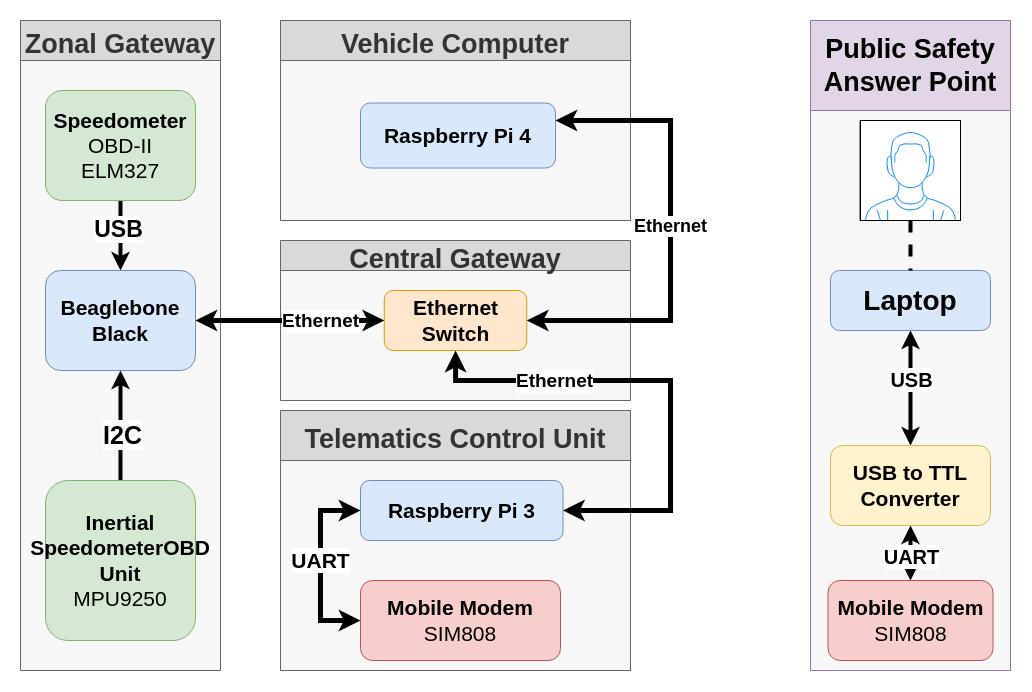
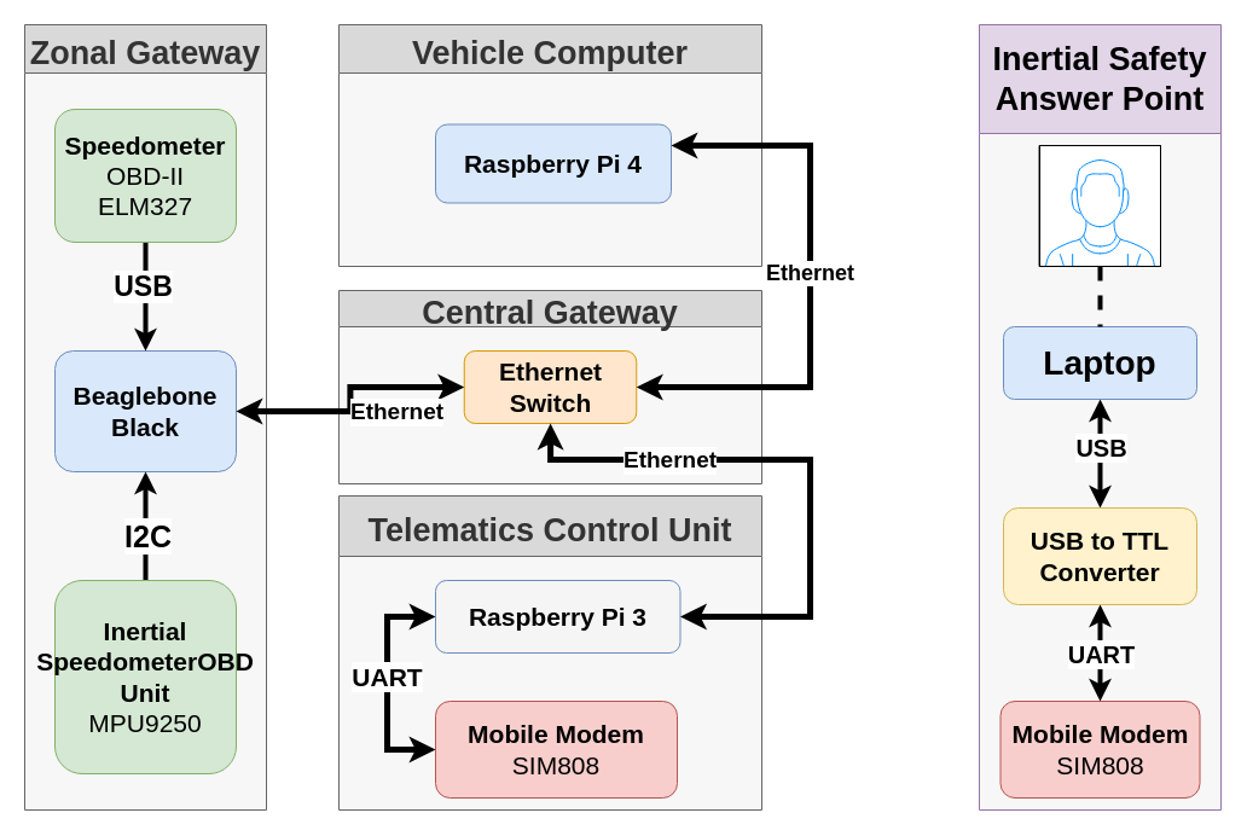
  <mxCell id="0" />
  <mxCell id="1" parent="0" />
  <mxCell id="2" value="Zonal Gateway" style="swimlane;strokeColor=#666666;fontColor=#333333;fontSize=27;startSize=40;swimlaneFillColor=#F7F7F7;fillColor=#D9D9D9;" parent="1" vertex="1"><mxGeometry x="20" y="20" width="200" height="650" as="geometry" /></mxCell>
- <mxCell id="3" value="Beaglebone Black" style="rounded=1;whiteSpace=wrap;html=1;fontStyle=1;fontSize=21;fillColor=#dae8fc;strokeColor=#6c8ebf;" parent="2" vertex="1"><mxGeometry x="25" y="250" width="150" height="100" as="geometry" /></mxCell>
+ <mxCell id="3" value="Beaglebone Black" style="rounded=1;whiteSpace=wrap;html=1;fontStyle=1;fontSize=21;fillColor=#dae8fc;strokeColor=#6c8ebf;" parent="2" vertex="1"><mxGeometry x="25" y="270" width="150" height="100" as="geometry" /></mxCell>
  <mxCell id="4" style="edgeStyle=orthogonalEdgeStyle;rounded=0;orthogonalLoop=1;jettySize=auto;html=1;entryX=0.5;entryY=1;entryDx=0;entryDy=0;startArrow=none;startFill=0;strokeWidth=4;" parent="2" source="6" target="3" edge="1"><mxGeometry relative="1" as="geometry"><mxPoint x="90" y="450" as="targetPoint" /></mxGeometry></mxCell>
  <mxCell id="5" value="I2C" style="edgeLabel;html=1;align=center;verticalAlign=middle;resizable=0;points=[];fontSize=25;fontStyle=1" parent="4" vertex="1" connectable="0"><mxGeometry x="-0.134" y="-1" relative="1" as="geometry"><mxPoint y="1" as="offset" /></mxGeometry></mxCell>
  <mxCell id="6" value="Inertial SpeedometerOBD Unit&lt;br style=&quot;font-size: 21px&quot;&gt;&lt;span style=&quot;font-weight: normal&quot;&gt;MPU9250&lt;/span&gt;" style="rounded=1;whiteSpace=wrap;html=1;fontStyle=1;fontSize=21;fillColor=#d5e8d4;strokeColor=#82b366;" parent="2" vertex="1"><mxGeometry x="25" y="460" width="150" height="160" as="geometry" /></mxCell>
  <mxCell id="7" style="edgeStyle=orthogonalEdgeStyle;rounded=0;orthogonalLoop=1;jettySize=auto;html=1;startArrow=none;startFill=0;entryX=0.5;entryY=0;entryDx=0;entryDy=0;fontSize=25;fontStyle=1;strokeWidth=4;" parent="2" source="9" target="3" edge="1"><mxGeometry relative="1" as="geometry"><mxPoint x="90" y="140" as="targetPoint" /></mxGeometry></mxCell>
  <mxCell id="8" value="USB" style="edgeLabel;html=1;align=center;verticalAlign=middle;resizable=0;points=[];fontStyle=1;fontSize=23;" parent="7" vertex="1" connectable="0"><mxGeometry x="-0.2" y="-3" relative="1" as="geometry"><mxPoint as="offset" /></mxGeometry></mxCell>
  <mxCell id="9" value="Speedometer&lt;br style=&quot;font-size: 21px&quot;&gt;&lt;span style=&quot;font-weight: normal&quot;&gt;OBD-II ELM327&lt;/span&gt;" style="rounded=1;whiteSpace=wrap;html=1;fontStyle=1;fontSize=21;fillColor=#d5e8d4;strokeColor=#82b366;" parent="2" vertex="1"><mxGeometry x="25" y="70" width="150" height="110" as="geometry" /></mxCell>
  <mxCell id="10" value="Telematics Control Unit" style="swimlane;strokeColor=#666666;fontColor=#333333;fontSize=27;startSize=50;swimlaneFillColor=#F7F7F7;fillColor=#D9D9D9;" parent="1" vertex="1"><mxGeometry x="280" y="410" width="350" height="260" as="geometry" /></mxCell>
  <mxCell id="11" style="edgeStyle=orthogonalEdgeStyle;rounded=0;orthogonalLoop=1;jettySize=auto;html=1;entryX=0;entryY=0.5;entryDx=0;entryDy=0;exitX=0;exitY=0.5;exitDx=0;exitDy=0;startArrow=classic;startFill=1;fontSize=25;fontStyle=1;endArrow=classic;endFill=1;strokeWidth=5;" parent="10" source="13" target="14" edge="1"><mxGeometry relative="1" as="geometry"><Array as="points"><mxPoint x="40" y="100" /><mxPoint x="40" y="210" /></Array></mxGeometry></mxCell>
  <mxCell id="12" value="UART" style="edgeLabel;html=1;align=center;verticalAlign=middle;resizable=0;points=[];fontSize=21;fontStyle=1" parent="11" vertex="1" connectable="0"><mxGeometry x="-0.154" y="-1" relative="1" as="geometry"><mxPoint y="9.51" as="offset" /></mxGeometry></mxCell>
- <mxCell id="13" value="Raspberry Pi 3" style="rounded=1;whiteSpace=wrap;html=1;fontStyle=1;fontSize=21;fillColor=#dae8fc;strokeColor=#6c8ebf;" parent="10" vertex="1"><mxGeometry x="80" y="70" width="202.5" height="60" as="geometry" /></mxCell>
+ <mxCell id="13" value="Raspberry Pi 3" style="rounded=1;whiteSpace=wrap;html=1;fontStyle=1;fontSize=21;fillColor=#f5f5f5;strokeColor=#6c8ebf;" parent="10" vertex="1"><mxGeometry x="80" y="70" width="202.5" height="60" as="geometry" /></mxCell>
  <mxCell id="14" value="Mobile Modem&lt;br&gt;&lt;span style=&quot;font-weight: normal&quot;&gt;SIM808&lt;/span&gt;" style="rounded=1;whiteSpace=wrap;html=1;fontStyle=1;fontSize=21;fillColor=#f8cecc;strokeColor=#b85450;" parent="10" vertex="1"><mxGeometry x="80" y="170" width="200" height="80" as="geometry" /></mxCell>
  <mxCell id="15" value="Vehicle Computer" style="swimlane;strokeColor=#666666;fontColor=#333333;fontSize=27;startSize=40;swimlaneFillColor=#F7F7F7;fillColor=#D9D9D9;" parent="1" vertex="1"><mxGeometry x="280" y="20" width="350" height="200" as="geometry" /></mxCell>
  <mxCell id="16" value="Raspberry Pi 4" style="rounded=1;whiteSpace=wrap;html=1;fontStyle=1;fontSize=21;fillColor=#dae8fc;strokeColor=#6c8ebf;" parent="15" vertex="1"><mxGeometry x="80" y="82.5" width="195" height="65" as="geometry" /></mxCell>
  <mxCell id="17" value="Central Gateway" style="swimlane;strokeColor=#666666;fontColor=#333333;fontSize=27;startSize=30;swimlaneFillColor=#F7F7F7;fillColor=#D9D9D9;" parent="1" vertex="1"><mxGeometry x="280" y="240" width="350" height="160" as="geometry" /></mxCell>
  <mxCell id="18" value="Ethernet Switch" style="rounded=1;whiteSpace=wrap;html=1;fontStyle=1;fontSize=21;fillColor=#ffe6cc;strokeColor=#d79b00;" parent="17" vertex="1"><mxGeometry x="103.75" y="50" width="142.5" height="60" as="geometry" /></mxCell>
  <mxCell id="19" style="edgeStyle=orthogonalEdgeStyle;rounded=0;orthogonalLoop=1;jettySize=auto;html=1;entryX=1;entryY=0.5;entryDx=0;entryDy=0;startArrow=classic;startFill=1;fontSize=25;fontStyle=1;endArrow=classic;endFill=1;strokeWidth=5;" parent="1" source="16" target="18" edge="1"><mxGeometry relative="1" as="geometry"><Array as="points"><mxPoint x="670" y="120" /><mxPoint x="670" y="320" /></Array></mxGeometry></mxCell>
  <mxCell id="20" value="Ethernet" style="edgeLabel;html=1;align=center;verticalAlign=middle;resizable=0;points=[];fontStyle=1;fontSize=18;" parent="19" vertex="1" connectable="0"><mxGeometry x="0.05" y="-1" relative="1" as="geometry"><mxPoint y="-20.71" as="offset" /></mxGeometry></mxCell>
  <mxCell id="21" style="edgeStyle=orthogonalEdgeStyle;rounded=0;orthogonalLoop=1;jettySize=auto;html=1;entryX=0;entryY=0.5;entryDx=0;entryDy=0;startArrow=classic;startFill=1;fontSize=25;fontStyle=1;endArrow=classic;endFill=1;strokeWidth=5;" parent="1" source="3" target="18" edge="1"><mxGeometry relative="1" as="geometry" /></mxCell>
  <mxCell id="22" value="Ethernet" style="edgeLabel;html=1;align=center;verticalAlign=middle;resizable=0;points=[];fontStyle=1;fontSize=19;" parent="21" vertex="1" connectable="0"><mxGeometry x="-0.201" y="1" relative="1" as="geometry"><mxPoint x="49.57" y="1" as="offset" /></mxGeometry></mxCell>
  <mxCell id="23" style="edgeStyle=orthogonalEdgeStyle;rounded=0;orthogonalLoop=1;jettySize=auto;html=1;startArrow=classic;startFill=1;entryX=1;entryY=0.5;entryDx=0;entryDy=0;fontSize=25;fontStyle=1;endArrow=classic;endFill=1;strokeWidth=5;" parent="1" source="18" target="13" edge="1"><mxGeometry relative="1" as="geometry"><mxPoint x="515" y="540" as="targetPoint" /><Array as="points"><mxPoint x="455" y="380" /><mxPoint x="670" y="380" /><mxPoint x="670" y="510" /></Array></mxGeometry></mxCell>
  <mxCell id="24" value="Ethernet" style="edgeLabel;html=1;align=center;verticalAlign=middle;resizable=0;points=[];fontStyle=1;fontSize=19;" parent="23" vertex="1" connectable="0"><mxGeometry x="-0.468" y="3" relative="1" as="geometry"><mxPoint y="3" as="offset" /></mxGeometry></mxCell>
- <mxCell id="25" value="Public Safety Answer Point" style="swimlane;fontSize=27;startSize=90;whiteSpace=wrap;strokeColor=#9673a6;swimlaneFillColor=#F7F7F7;fillColor=#e1d5e7;" parent="1" vertex="1"><mxGeometry x="810" y="20" width="200" height="650" as="geometry" /></mxCell>
+ <mxCell id="25" value="Inertial Safety Answer Point" style="swimlane;fontSize=27;startSize=90;whiteSpace=wrap;strokeColor=#9673a6;swimlaneFillColor=#F7F7F7;fillColor=#e1d5e7;" parent="1" vertex="1"><mxGeometry x="810" y="20" width="200" height="650" as="geometry" /></mxCell>
  <mxCell id="26" value="Mobile Modem&lt;br&gt;&lt;span style=&quot;font-weight: normal&quot;&gt;SIM808&lt;/span&gt;" style="rounded=1;whiteSpace=wrap;html=1;fontStyle=1;fontSize=21;fillColor=#f8cecc;strokeColor=#b85450;" parent="25" vertex="1"><mxGeometry x="17.5" y="560" width="165" height="80" as="geometry" /></mxCell>
  <mxCell id="27" style="edgeStyle=orthogonalEdgeStyle;rounded=0;orthogonalLoop=1;jettySize=auto;html=1;startArrow=classic;startFill=1;fontSize=25;fontStyle=1;endArrow=classic;endFill=1;strokeWidth=4;" parent="25" source="31" target="26" edge="1"><mxGeometry relative="1" as="geometry" /></mxCell>
  <mxCell id="28" value="UART" style="edgeLabel;html=1;align=center;verticalAlign=middle;resizable=0;points=[];fontStyle=1;fontSize=20;" parent="27" vertex="1" connectable="0"><mxGeometry x="-0.204" relative="1" as="geometry"><mxPoint y="8.33" as="offset" /></mxGeometry></mxCell>
  <mxCell id="29" style="edgeStyle=orthogonalEdgeStyle;rounded=0;orthogonalLoop=1;jettySize=auto;html=1;startArrow=classic;startFill=1;fontSize=25;fontStyle=1;endArrow=classic;endFill=1;strokeWidth=4;" parent="25" source="31" target="32" edge="1"><mxGeometry relative="1" as="geometry" /></mxCell>
  <mxCell id="30" value="USB" style="edgeLabel;html=1;align=center;verticalAlign=middle;resizable=0;points=[];fontStyle=1;fontSize=20;" parent="29" vertex="1" connectable="0"><mxGeometry x="0.263" relative="1" as="geometry"><mxPoint y="6.67" as="offset" /></mxGeometry></mxCell>
- <mxCell id="31" value="USB to TTL Converter" style="rounded=1;whiteSpace=wrap;html=1;fontStyle=1;fontSize=21;fillColor=#fff2cc;strokeColor=#d6b656;" parent="25" vertex="1"><mxGeometry x="20" y="425" width="160" height="80" as="geometry" /></mxCell>
+ <mxCell id="31" value="USB to TTL Converter" style="rounded=1;whiteSpace=wrap;html=1;fontStyle=1;fontSize=21;fillColor=#fff2cc;strokeColor=#d6b656;" parent="25" vertex="1"><mxGeometry x="20" y="400" width="160" height="80" as="geometry" /></mxCell>
  <mxCell id="32" value="Laptop" style="rounded=1;whiteSpace=wrap;html=1;fontStyle=1;fontSize=28;fillColor=#dae8fc;strokeColor=#6c8ebf;" parent="25" vertex="1"><mxGeometry x="20" y="250" width="160" height="60" as="geometry" /></mxCell>
  <mxCell id="33" style="edgeStyle=orthogonalEdgeStyle;rounded=0;orthogonalLoop=1;jettySize=auto;html=1;entryX=0.5;entryY=0;entryDx=0;entryDy=0;startArrow=none;startFill=0;dashed=1;endArrow=none;endFill=0;strokeWidth=4;" parent="25" source="34" target="32" edge="1"><mxGeometry relative="1" as="geometry" /></mxCell>
  <mxCell id="34" value="" style="verticalLabelPosition=bottom;shadow=0;dashed=0;align=center;html=1;verticalAlign=top;strokeWidth=1;shape=mxgraph.mockup.containers.userMale;strokeColor2=#008cff;" parent="25" vertex="1"><mxGeometry x="50" y="100" width="100" height="100" as="geometry" /></mxCell>
